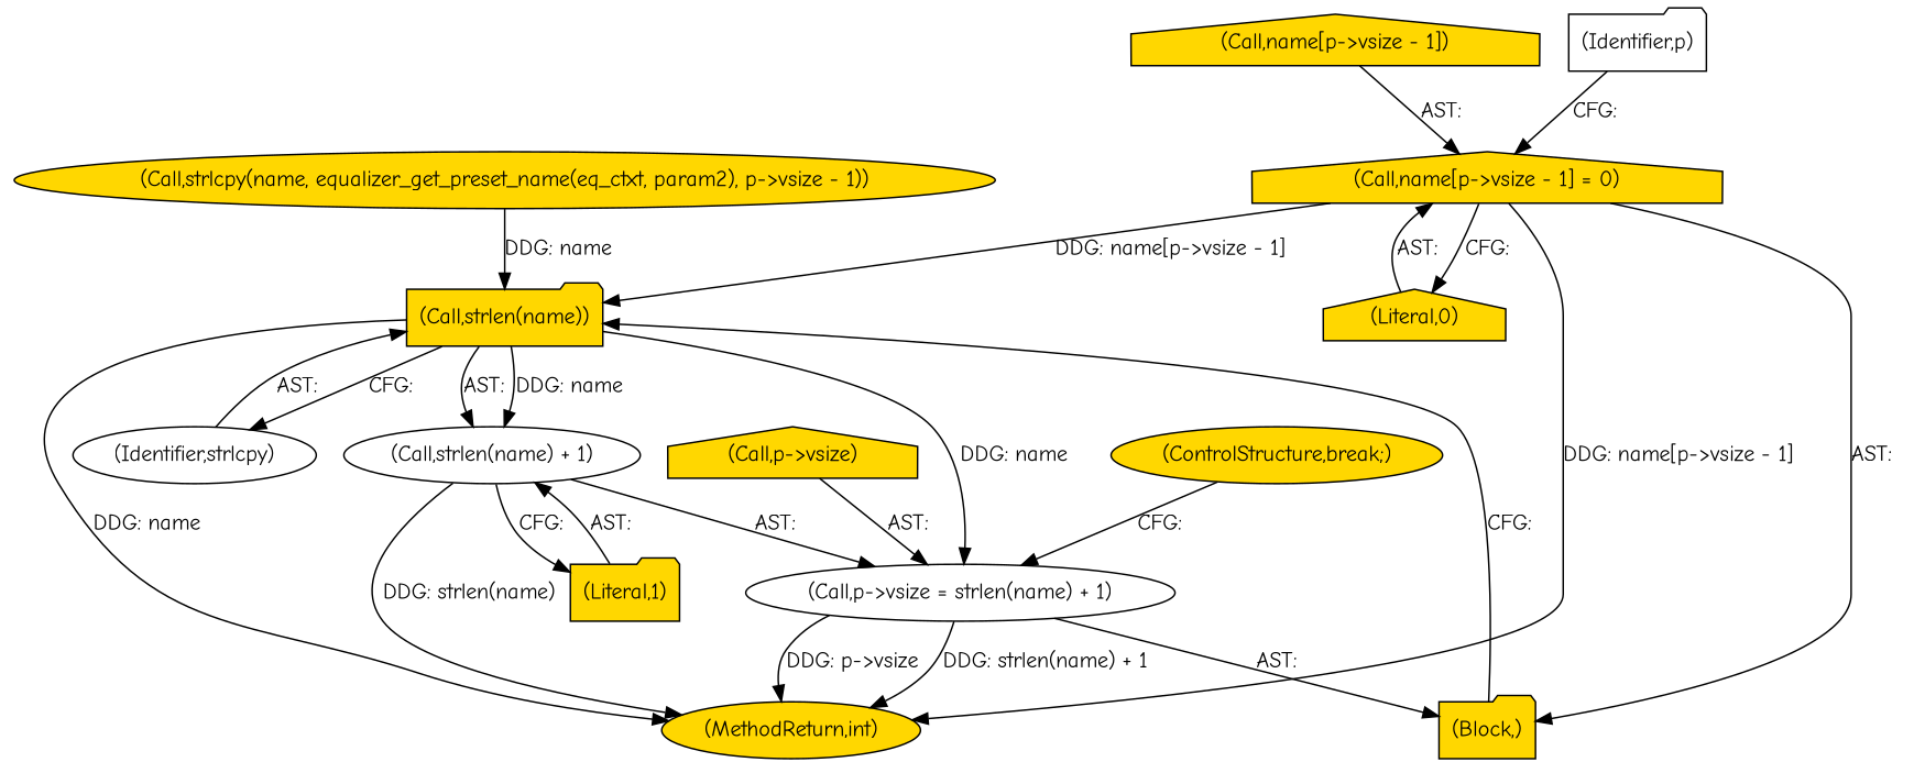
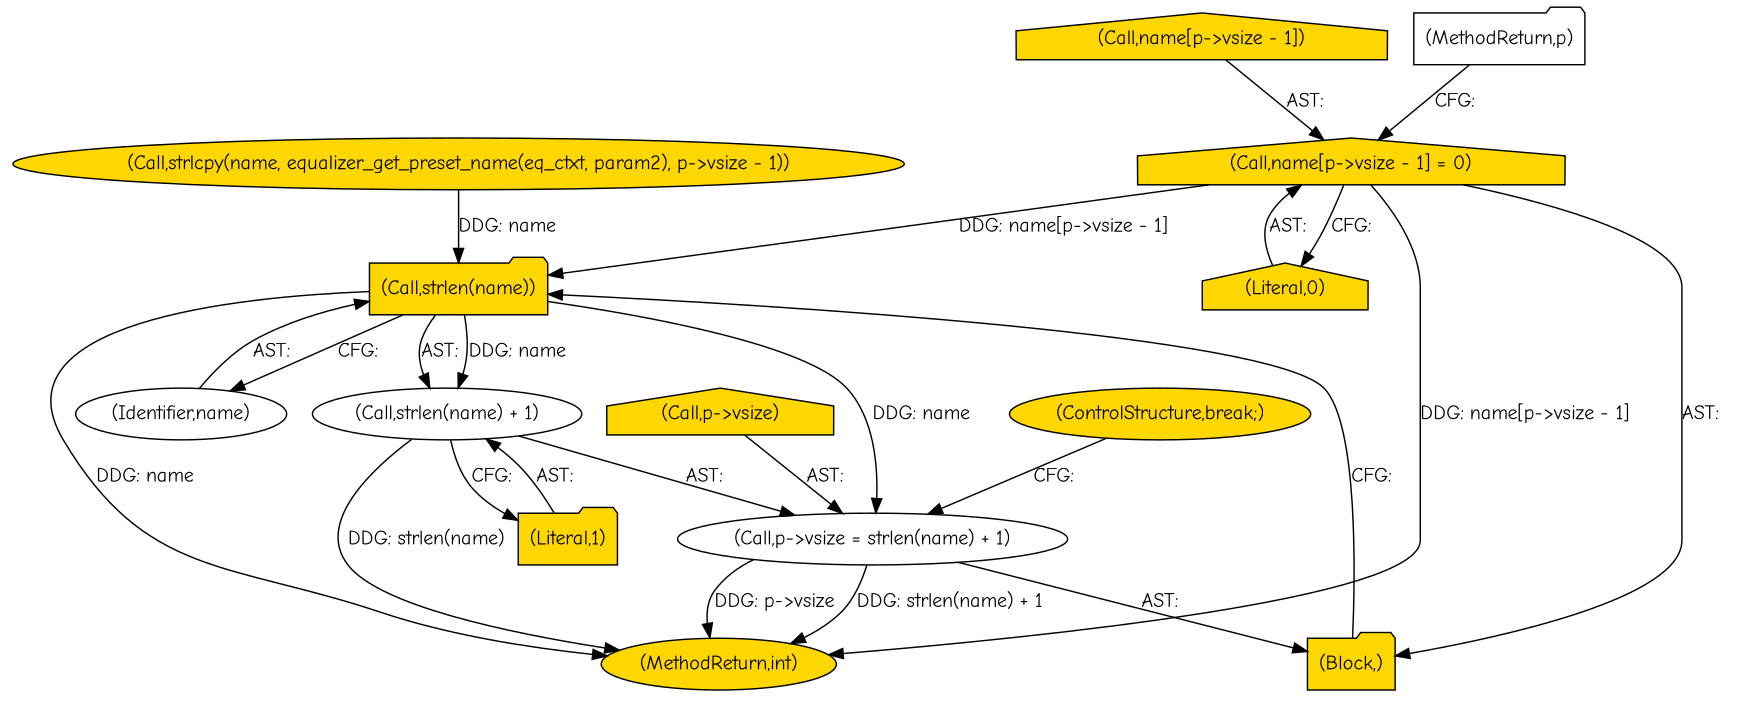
  digraph {
    fontname="Comic Neue"
    node [fillcolor=gold fontname="Comic Neue" shape=ellipse style=filled]
    edge [fontname="Comic Neue"]
    n1 [label="(Call,name[p->vsize - 1] = 0)" shape=house]
    n2 [label="(Call,strlen(name))" shape=folder]
    n3 [label="(Literal,0)" shape=house]
    n4 [label="(Block,)" shape=folder]
    n5 [label="(MethodReturn,int)"]
    n6 [fillcolor=white label="(Call,p->vsize = strlen(name) + 1)"]
    n7 [fillcolor=white label="(Call,strlen(name) + 1)"]
-   n8 [fillcolor=white label="(Identifier,strlcpy)"]
+   n8 [fillcolor=white label="(Identifier,name)"]
    n9 [label="(Literal,1)" shape=folder]
    n10 [label="(Call,p->vsize)" shape=house]
    n11 [label="(Call,name[p->vsize - 1])" shape=house]
    n12 [label="(Call,strlcpy(name, equalizer_get_preset_name(eq_ctxt, param2), p->vsize - 1))"]
    n13 [label="(ControlStructure,break;)"]
-   n14 [fillcolor=white label="(Identifier,p)" shape=folder]
+   n14 [fillcolor=white label="(MethodReturn,p)" shape=folder]
    n1 -> n2 [label="DDG: name[p->vsize - 1]"]
    n1 -> n3 [label="CFG: "]
    n1 -> n4 [label="AST: "]
    n1 -> n5 [label="DDG: name[p->vsize - 1]"]
    n2 -> n5 [label="DDG: name"]
    n2 -> n6 [label="DDG: name"]
    n2 -> n7 [label="AST: "]
    n2 -> n7 [label="DDG: name"]
    n2 -> n8 [label="CFG: "]
    n3 -> n1 [label="AST: "]
    n4 -> n2 [label="CFG: "]
    n6 -> n4 [label="AST: "]
    n6 -> n5 [label="DDG: strlen(name) + 1"]
    n6 -> n5 [label="DDG: p->vsize"]
    n7 -> n5 [label="DDG: strlen(name)"]
    n7 -> n6 [label="AST: "]
    n7 -> n9 [label="CFG: "]
    n8 -> n2 [label="AST: "]
    n9 -> n7 [label="AST: "]
    n10 -> n6 [label="AST: "]
    n11 -> n1 [label="AST: "]
    n12 -> n2 [label="DDG: name"]
    n13 -> n6 [label="CFG: "]
    n14 -> n1 [label="CFG: "]
  }
